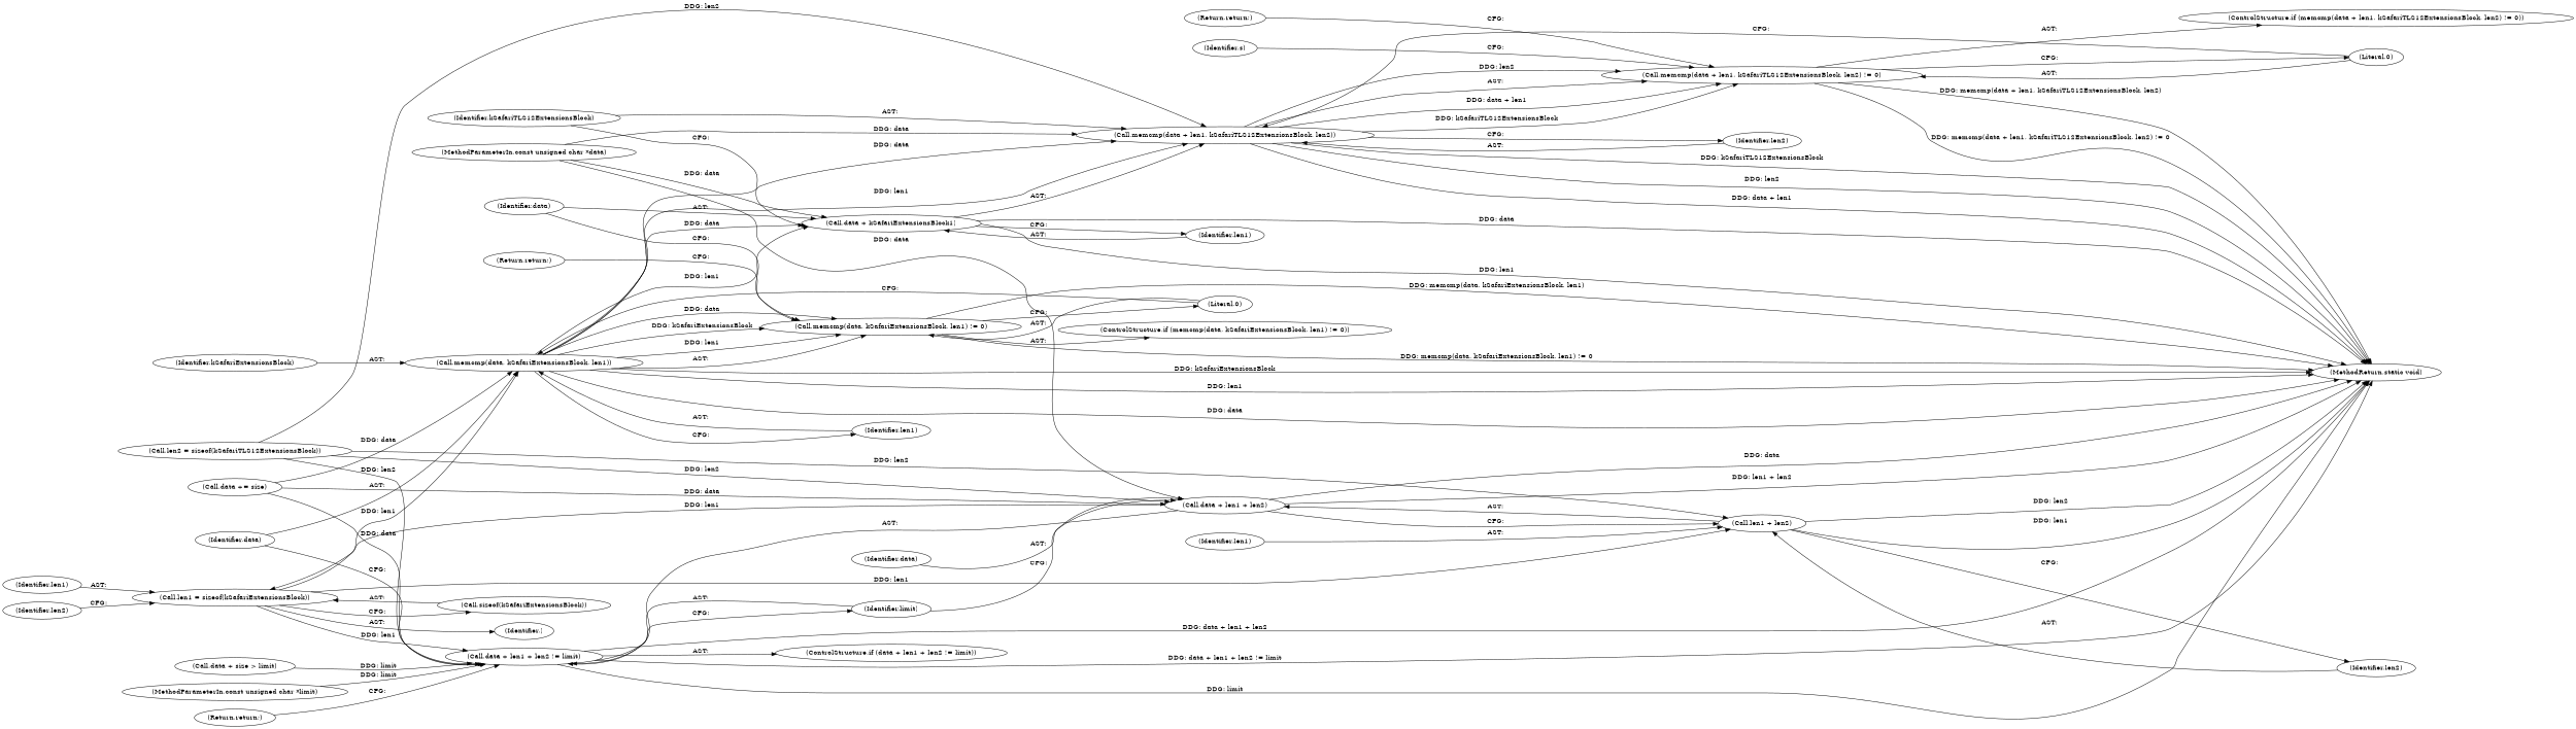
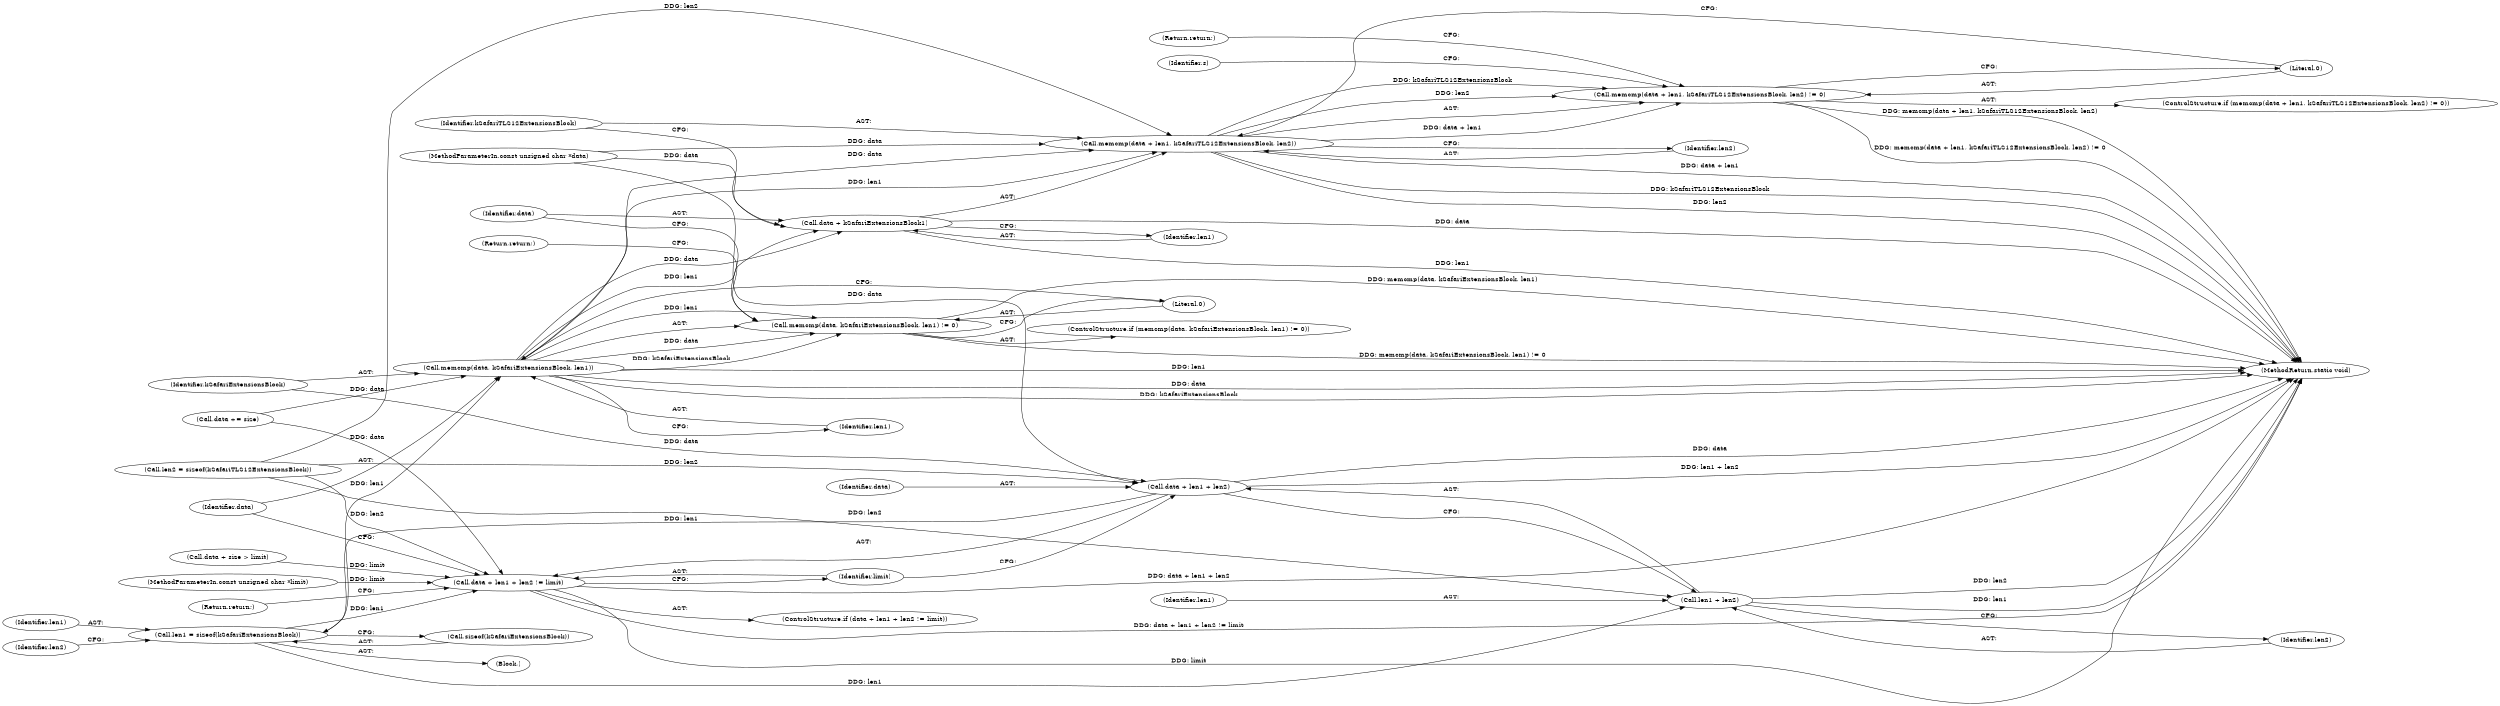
  digraph {
    rankdir=LR
    n1 [label="(Call,len1 = sizeof(kSafariExtensionsBlock))"]
    n2 [label="(Call,data + len1 + len2 != limit)"]
    n3 [label="(Call,len1 + len2)"]
    n4 [label="(Call,memcmp(data, kSafariExtensionsBlock, len1))"]
    n5 [label="(Call,sizeof(kSafariExtensionsBlock))"]
-   n6 [label="(Identifier,)"]
+   n6 [label="(Block,)"]
    n7 [label="(Identifier,limit)"]
    n8 [label="(MethodReturn,static void)"]
    n9 [label="(ControlStructure,if (data + len1 + len2 != limit))"]
    n10 [label="(Call,data + len1 + len2)"]
    n11 [label="(Identifier,len2)"]
    n12 [label="(Call,memcmp(data, kSafariExtensionsBlock, len1) != 0)"]
    n13 [label="(Call,memcmp(data + len1, kSafariTLS12ExtensionsBlock, len2))"]
    n14 [label="(Call,data + kSafariExtensionsBlock1)"]
    n15 [label="(Identifier,len1)"]
    n16 [label="(Literal,0)"]
    n17 [label="(ControlStructure,if (memcmp(data, kSafariExtensionsBlock, len1) != 0))"]
    n18 [label="(Call,memcmp(data + len1, kSafariTLS12ExtensionsBlock, len2) != 0)"]
    n19 [label="(Identifier,len2)"]
    n20 [label="(Identifier,len1)"]
    n21 [label="(Literal,0)"]
    n22 [label="(ControlStructure,if (memcmp(data + len1, kSafariTLS12ExtensionsBlock, len2) != 0))"]
    n23 [label="(Call,data + size > limit)"]
    n24 [label="(Identifier,kSafariExtensionsBlock)"]
    n25 [label="(Identifier,kSafariTLS12ExtensionsBlock)"]
    n26 [label="(Call,data += size)"]
    n27 [label="(Identifier,data)"]
    n28 [label="(Identifier,len1)"]
    n29 [label="(Identifier,data)"]
    n30 [label="(Return,return;)"]
    n31 [label="(MethodParameterIn,const unsigned char *limit)"]
    n32 [label="(Identifier,len1)"]
    n33 [label="(Call,len2 = sizeof(kSafariTLS12ExtensionsBlock))"]
    n34 [label="(Identifier,s)"]
    n35 [label="(MethodParameterIn,const unsigned char *data)"]
    n36 [label="(Return,return;)"]
    n37 [label="(Identifier,data)"]
    n38 [label="(Identifier,len2)"]
    n39 [label="(Return,return;)"]
    n1 -> n2 [label="DDG: len1"]
    n1 -> n3 [label="DDG: len1"]
    n1 -> n4 [label="DDG: len1"]
    n1 -> n5 [label="CFG: "]
    n1 -> n6 [label="AST: "]
    n2 -> n7 [label="CFG: "]
    n2 -> n8 [label="DDG: limit"]
    n2 -> n8 [label="DDG: data + len1 + len2"]
    n2 -> n8 [label="DDG: data + len1 + len2 != limit"]
    n2 -> n9 [label="AST: "]
    n3 -> n8 [label="DDG: len2"]
    n3 -> n8 [label="DDG: len1"]
    n3 -> n10 [label="AST: "]
    n3 -> n11 [label="CFG: "]
    n4 -> n8 [label="DDG: data"]
    n4 -> n8 [label="DDG: kSafariExtensionsBlock"]
    n4 -> n8 [label="DDG: len1"]
    n4 -> n12 [label="AST: "]
    n4 -> n12 [label="DDG: data"]
    n4 -> n12 [label="DDG: kSafariExtensionsBlock"]
    n4 -> n12 [label="DDG: len1"]
    n4 -> n13 [label="DDG: data"]
    n4 -> n13 [label="DDG: len1"]
    n4 -> n14 [label="DDG: data"]
    n4 -> n14 [label="DDG: len1"]
    n4 -> n15 [label="CFG: "]
    n5 -> n1 [label="AST: "]
    n7 -> n2 [label="AST: "]
    n7 -> n10 [label="CFG: "]
    n10 -> n1 [label="DDG: len1"]
    n10 -> n2 [label="AST: "]
    n10 -> n3 [label="CFG: "]
    n10 -> n8 [label="DDG: data"]
    n10 -> n8 [label="DDG: len1 + len2"]
    n11 -> n3 [label="AST: "]
    n12 -> n8 [label="DDG: memcmp(data, kSafariExtensionsBlock, len1)"]
    n12 -> n8 [label="DDG: memcmp(data, kSafariExtensionsBlock, len1) != 0"]
    n12 -> n16 [label="CFG: "]
    n12 -> n17 [label="AST: "]
    n13 -> n8 [label="DDG: kSafariTLS12ExtensionsBlock"]
    n13 -> n8 [label="DDG: len2"]
    n13 -> n8 [label="DDG: data + len1"]
    n13 -> n18 [label="AST: "]
    n13 -> n18 [label="DDG: data + len1"]
    n13 -> n18 [label="DDG: kSafariTLS12ExtensionsBlock"]
    n13 -> n18 [label="DDG: len2"]
    n13 -> n19 [label="CFG: "]
    n14 -> n8 [label="DDG: data"]
    n14 -> n8 [label="DDG: len1"]
    n14 -> n13 [label="AST: "]
    n14 -> n20 [label="CFG: "]
    n15 -> n4 [label="AST: "]
    n16 -> n4 [label="CFG: "]
    n16 -> n12 [label="AST: "]
    n18 -> n8 [label="DDG: memcmp(data + len1, kSafariTLS12ExtensionsBlock, len2)"]
    n18 -> n8 [label="DDG: memcmp(data + len1, kSafariTLS12ExtensionsBlock, len2) != 0"]
    n18 -> n21 [label="CFG: "]
    n18 -> n22 [label="AST: "]
    n19 -> n13 [label="AST: "]
    n20 -> n14 [label="AST: "]
    n21 -> n13 [label="CFG: "]
    n21 -> n18 [label="AST: "]
    n23 -> n2 [label="DDG: limit"]
    n24 -> n4 [label="AST: "]
    n25 -> n13 [label="AST: "]
    n25 -> n14 [label="CFG: "]
    n26 -> n2 [label="DDG: data"]
    n26 -> n4 [label="DDG: data"]
-   n26 -> n10 [label="DDG: data"]
+   n24 -> n10 [label="DDG: data"]
    n27 -> n12 [label="CFG: "]
    n27 -> n14 [label="AST: "]
    n28 -> n1 [label="AST: "]
    n29 -> n10 [label="AST: "]
    n30 -> n12 [label="CFG: "]
    n31 -> n2 [label="DDG: limit"]
    n32 -> n3 [label="AST: "]
    n33 -> n2 [label="DDG: len2"]
    n33 -> n3 [label="DDG: len2"]
    n33 -> n10 [label="DDG: len2"]
    n33 -> n13 [label="DDG: len2"]
    n34 -> n18 [label="CFG: "]
    n35 -> n10 [label="DDG: data"]
    n35 -> n13 [label="DDG: data"]
    n35 -> n14 [label="DDG: data"]
    n36 -> n18 [label="CFG: "]
    n37 -> n2 [label="CFG: "]
    n37 -> n4 [label="AST: "]
    n38 -> n1 [label="CFG: "]
    n39 -> n2 [label="CFG: "]
  }
